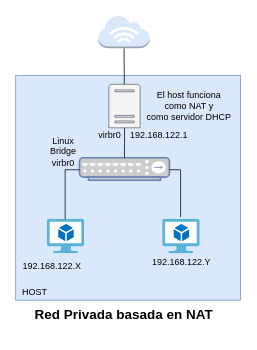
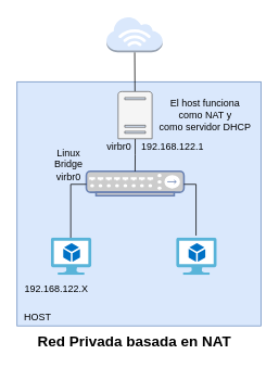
  <mxCell id="0" />
  <mxCell id="1" parent="0" />
  <mxCell id="2" value="" style="outlineConnect=0;dashed=0;verticalLabelPosition=bottom;verticalAlign=top;align=center;html=1;shape=mxgraph.aws3.internet_3;fillColor=#dae8fc;strokeColor=#6c8ebf;" vertex="1" parent="1"><mxGeometry x="130" y="20" width="68.88" height="44" as="geometry" /></mxCell>
  <mxCell id="3" value="" style="whiteSpace=wrap;html=1;aspect=fixed;fillColor=#dae8fc;strokeColor=#6c8ebf;imageAspect=0;" parent="1" vertex="1"><mxGeometry x="20" y="100" width="300" height="300" as="geometry" /></mxCell>
  <mxCell id="4" value="" style="fontColor=#0066CC;verticalAlign=top;verticalLabelPosition=bottom;labelPosition=center;align=center;html=1;outlineConnect=0;fillColor=#CCCCCC;strokeColor=#6881B3;gradientColor=none;gradientDirection=north;strokeWidth=2;shape=mxgraph.networks.hub;" parent="1" vertex="1"><mxGeometry x="105.13" y="210" width="120" height="30" as="geometry" /></mxCell>
  <mxCell id="5" value="" style="edgeStyle=none;rounded=0;orthogonalLoop=1;jettySize=auto;html=1;endArrow=none;endFill=0;startArrow=none;" parent="1" target="16" edge="1" source="2"><mxGeometry relative="1" as="geometry"><mxPoint x="166" y="0" as="sourcePoint" /><mxPoint x="166" y="100" as="targetPoint" /></mxGeometry></mxCell>
  <mxCell id="6" value="HOST" style="text;html=1;resizable=0;autosize=1;align=center;verticalAlign=middle;points=[];fillColor=none;strokeColor=none;rounded=0;" parent="1" vertex="1"><mxGeometry x="20" y="380" width="50" height="20" as="geometry" /></mxCell>
  <mxCell id="7" value="" style="edgeStyle=orthogonalEdgeStyle;rounded=0;orthogonalLoop=1;jettySize=auto;html=1;endArrow=none;endFill=0;" parent="1" source="8" target="4" edge="1"><mxGeometry relative="1" as="geometry"><mxPoint x="130" y="219" as="targetPoint" /><Array as="points"><mxPoint x="86" y="226" /></Array></mxGeometry></mxCell>
  <mxCell id="8" value="" style="sketch=0;aspect=fixed;html=1;points=[];align=center;image;fontSize=12;image=img/lib/mscae/Virtual_Machine_2.svg;" parent="1" vertex="1"><mxGeometry x="62" y="292" width="50" height="46" as="geometry" /></mxCell>
  <mxCell id="9" value="" style="edgeStyle=orthogonalEdgeStyle;rounded=0;orthogonalLoop=1;jettySize=auto;html=1;endArrow=none;endFill=0;exitX=0.48;exitY=-0.065;exitDx=0;exitDy=0;exitPerimeter=0;" parent="1" source="10" target="4" edge="1"><mxGeometry relative="1" as="geometry"><mxPoint x="201" y="219" as="targetPoint" /><Array as="points"><mxPoint x="240" y="226" /><mxPoint x="176" y="226" /></Array></mxGeometry></mxCell>
  <mxCell id="10" value="" style="sketch=0;aspect=fixed;html=1;points=[];align=center;image;fontSize=12;image=img/lib/mscae/Virtual_Machine_2.svg;" parent="1" vertex="1"><mxGeometry x="216" y="292" width="50" height="46" as="geometry" /></mxCell>
  <mxCell id="11" value="virbr0" style="text;html=1;resizable=0;autosize=1;align=center;verticalAlign=middle;points=[];fillColor=none;strokeColor=none;rounded=0;" parent="1" vertex="1"><mxGeometry x="120" y="170" width="50" height="20" as="geometry" /></mxCell>
  <mxCell id="12" value="&lt;div&gt;Linux&lt;/div&gt;&lt;div&gt;Bridge&lt;br&gt;&lt;/div&gt;&lt;div&gt;virbr0&lt;/div&gt;" style="text;html=1;resizable=0;autosize=1;align=center;verticalAlign=middle;points=[];fillColor=none;strokeColor=none;rounded=0;" parent="1" vertex="1"><mxGeometry x="58" y="177" width="50" height="50" as="geometry" /></mxCell>
  <mxCell id="13" value="192.168.122.1" style="text;html=1;resizable=0;autosize=1;align=center;verticalAlign=middle;points=[];fillColor=none;strokeColor=none;rounded=0;" parent="1" vertex="1"><mxGeometry x="166" y="170" width="90" height="20" as="geometry" /></mxCell>
- <mxCell id="14" value="192.168.122.Y" style="text;html=1;resizable=0;autosize=1;align=center;verticalAlign=middle;points=[];fillColor=none;strokeColor=none;rounded=0;" vertex="1" parent="1"><mxGeometry x="196" y="340" width="90" height="20" as="geometry" /></mxCell>
  <mxCell id="15" value="" style="edgeStyle=orthogonalEdgeStyle;rounded=0;orthogonalLoop=1;jettySize=auto;html=1;endArrow=none;endFill=0;" edge="1" parent="1" source="16" target="4"><mxGeometry relative="1" as="geometry" /></mxCell>
  <mxCell id="16" value="" style="sketch=0;pointerEvents=1;shadow=0;dashed=0;html=1;strokeColor=#666666;labelPosition=center;verticalLabelPosition=bottom;verticalAlign=top;outlineConnect=0;align=center;shape=mxgraph.office.servers.physical_host;fillColor=#f5f5f5;fontColor=#333333;" vertex="1" parent="1"><mxGeometry x="144.25" y="112" width="41.75" height="58" as="geometry" /></mxCell>
  <mxCell id="17" value="&lt;div&gt;El host funciona &lt;br&gt;&lt;/div&gt;&lt;div&gt;como NAT y &lt;br&gt;&lt;/div&gt;&lt;div&gt;como servidor DHCP&lt;/div&gt;" style="text;html=1;resizable=0;autosize=1;align=center;verticalAlign=middle;points=[];fillColor=none;strokeColor=none;rounded=0;" vertex="1" parent="1"><mxGeometry x="186" y="116" width="130" height="50" as="geometry" /></mxCell>
  <mxCell id="18" value="192.168.122.X" style="text;html=1;resizable=0;autosize=1;align=center;verticalAlign=middle;points=[];fillColor=none;strokeColor=none;rounded=0;" vertex="1" parent="1"><mxGeometry x="23" y="345" width="90" height="20" as="geometry" /></mxCell>
  <mxCell id="19" value="&lt;h2&gt;&lt;font size=&quot;1&quot;&gt;&lt;b style=&quot;font-size: 18px&quot;&gt;Red Privada basada en NAT&lt;/b&gt;&lt;/font&gt;&lt;/h2&gt;" style="text;html=1;resizable=0;autosize=1;align=center;verticalAlign=middle;points=[];fillColor=none;strokeColor=none;rounded=0;" vertex="1" parent="1"><mxGeometry x="39.25" y="395" width="250" height="50" as="geometry" /></mxCell>
